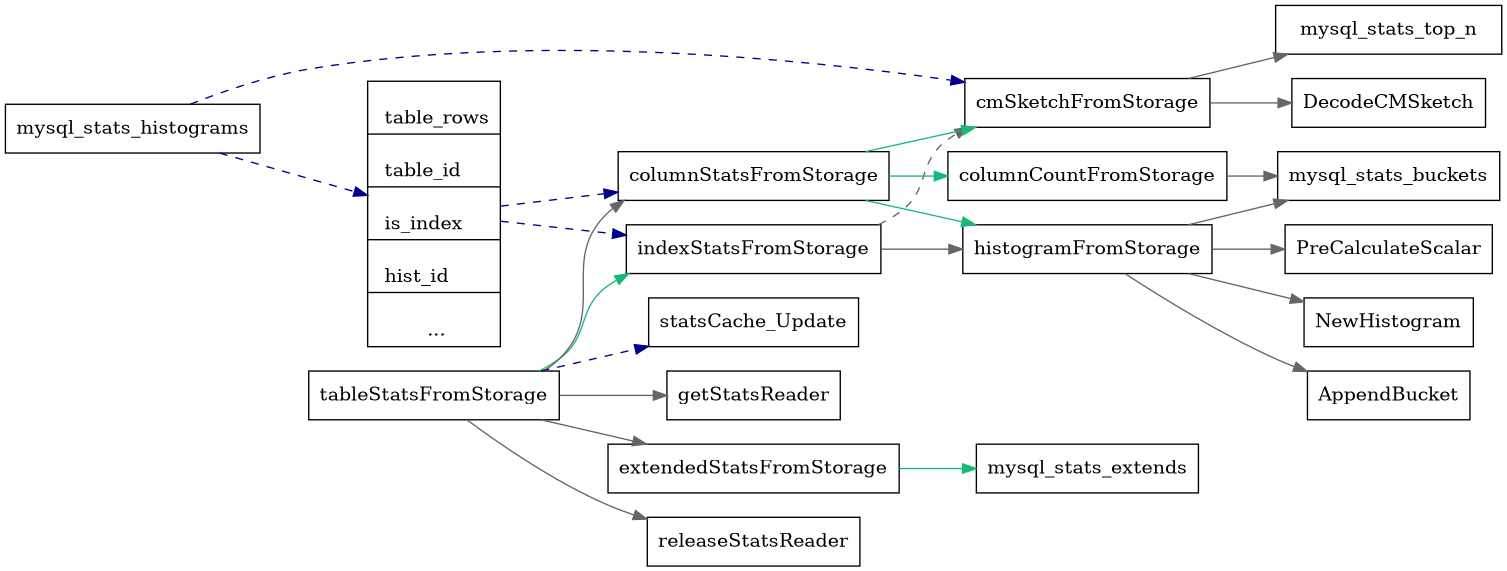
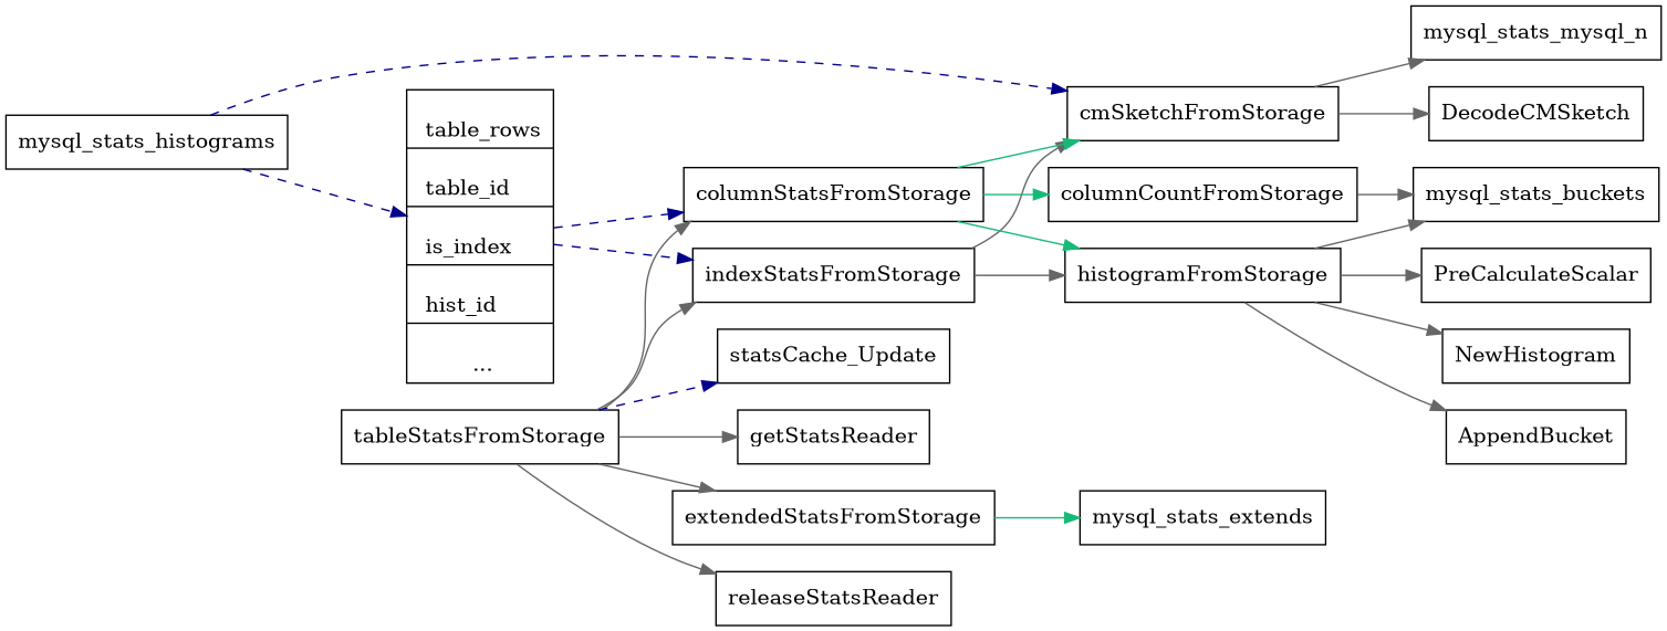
  digraph {
    newrank=true
    rankdir=LR
    node [shape=box]
    edge [color=gray40]
    indexStatsFromStorage
    columnStatsFromStorage
    histogramFromStorage
    cmSketchFromStorage
    columnCountFromStorage
    tableStatsFromStorage
    getStatsReader
    releaseStatsReader
    extendedStatsFromStorage
    statsCache_Update
    mysql_stats_extends
    mysql_stats_histograms
    n13 [label="{{\n      table_rows|\n      table_id\l|\n      is_index\l|\n      hist_id\l|\n      ...\n    }}" shape=record]
    mysql_stats_buckets
    NewHistogram
    AppendBucket
    PreCalculateScalar
-   mysql_stats_top_n
+   mysql_stats_top_n [label=mysql_stats_mysql_n]
    DecodeCMSketch
    subgraph sub_1 {
      rank=same
      indexStatsFromStorage
      columnStatsFromStorage
    }
    indexStatsFromStorage -> histogramFromStorage
-   indexStatsFromStorage -> cmSketchFromStorage [style=dashed]
+   indexStatsFromStorage -> cmSketchFromStorage
    columnStatsFromStorage -> histogramFromStorage [color="#17b978"]
    columnStatsFromStorage -> cmSketchFromStorage [color="#17b978"]
    columnStatsFromStorage -> columnCountFromStorage [color="#17b978"]
    histogramFromStorage -> mysql_stats_buckets
    histogramFromStorage -> NewHistogram
    histogramFromStorage -> AppendBucket
    histogramFromStorage -> PreCalculateScalar
    cmSketchFromStorage -> mysql_stats_top_n
    cmSketchFromStorage -> DecodeCMSketch
    columnCountFromStorage -> mysql_stats_buckets
-   tableStatsFromStorage -> indexStatsFromStorage [color="#17b978"]
+   tableStatsFromStorage -> indexStatsFromStorage
    tableStatsFromStorage -> columnStatsFromStorage
    tableStatsFromStorage -> getStatsReader
    tableStatsFromStorage -> releaseStatsReader
    tableStatsFromStorage -> extendedStatsFromStorage
    tableStatsFromStorage -> statsCache_Update [color=darkblue style=dashed]
    extendedStatsFromStorage -> mysql_stats_extends [color="#17b978"]
    mysql_stats_histograms -> cmSketchFromStorage [color=darkblue style=dashed]
    mysql_stats_histograms -> n13 [color=darkblue style=dashed]
    n13 -> indexStatsFromStorage [color=darkblue style=dashed]
    n13 -> columnStatsFromStorage [color=darkblue style=dashed]
  }
